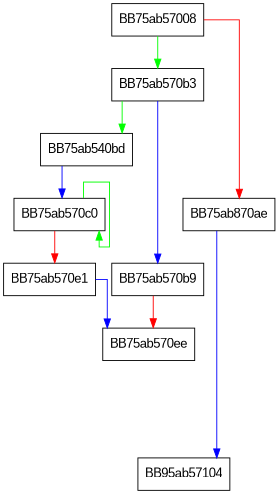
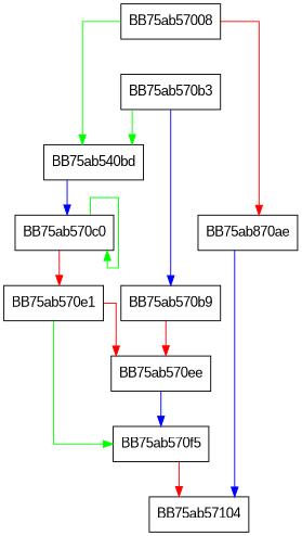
  digraph {
    fontname="Liberation Sans"
    splines=ortho
    node [fontname="Liberation Sans" shape=box]
    edge [color=red fontname="Liberation Sans"]
    n1 [label=BB75ab57008]
    BB75ab570b3
    n3 [label=BB75ab870ae]
    n4 [label=BB75ab540bd]
    BB75ab570b9
-   BB75ab57104 [label=BB95ab57104]
+   BB75ab57104
    BB75ab570c0
    BB75ab570ee
    BB75ab570e1
-   n1 -> BB75ab570b3 [color=green]
+   BB75ab570f5
+   n1 -> n4 [color=green]
    n1 -> n3
    BB75ab570b3 -> n4 [color=green]
    BB75ab570b3 -> BB75ab570b9 [color=blue]
    n3 -> BB75ab57104 [color=blue]
    n4 -> BB75ab570c0 [color=blue]
    BB75ab570b9 -> BB75ab570ee
    BB75ab570c0 -> BB75ab570c0 [color=green]
    BB75ab570c0 -> BB75ab570e1
-   BB75ab570e1 -> BB75ab570ee [color=blue]
+   BB75ab570ee -> BB75ab570f5 [color=blue]
+   BB75ab570e1 -> BB75ab570ee
+   BB75ab570e1 -> BB75ab570f5 [color=green]
+   BB75ab570f5 -> BB75ab57104
  }
